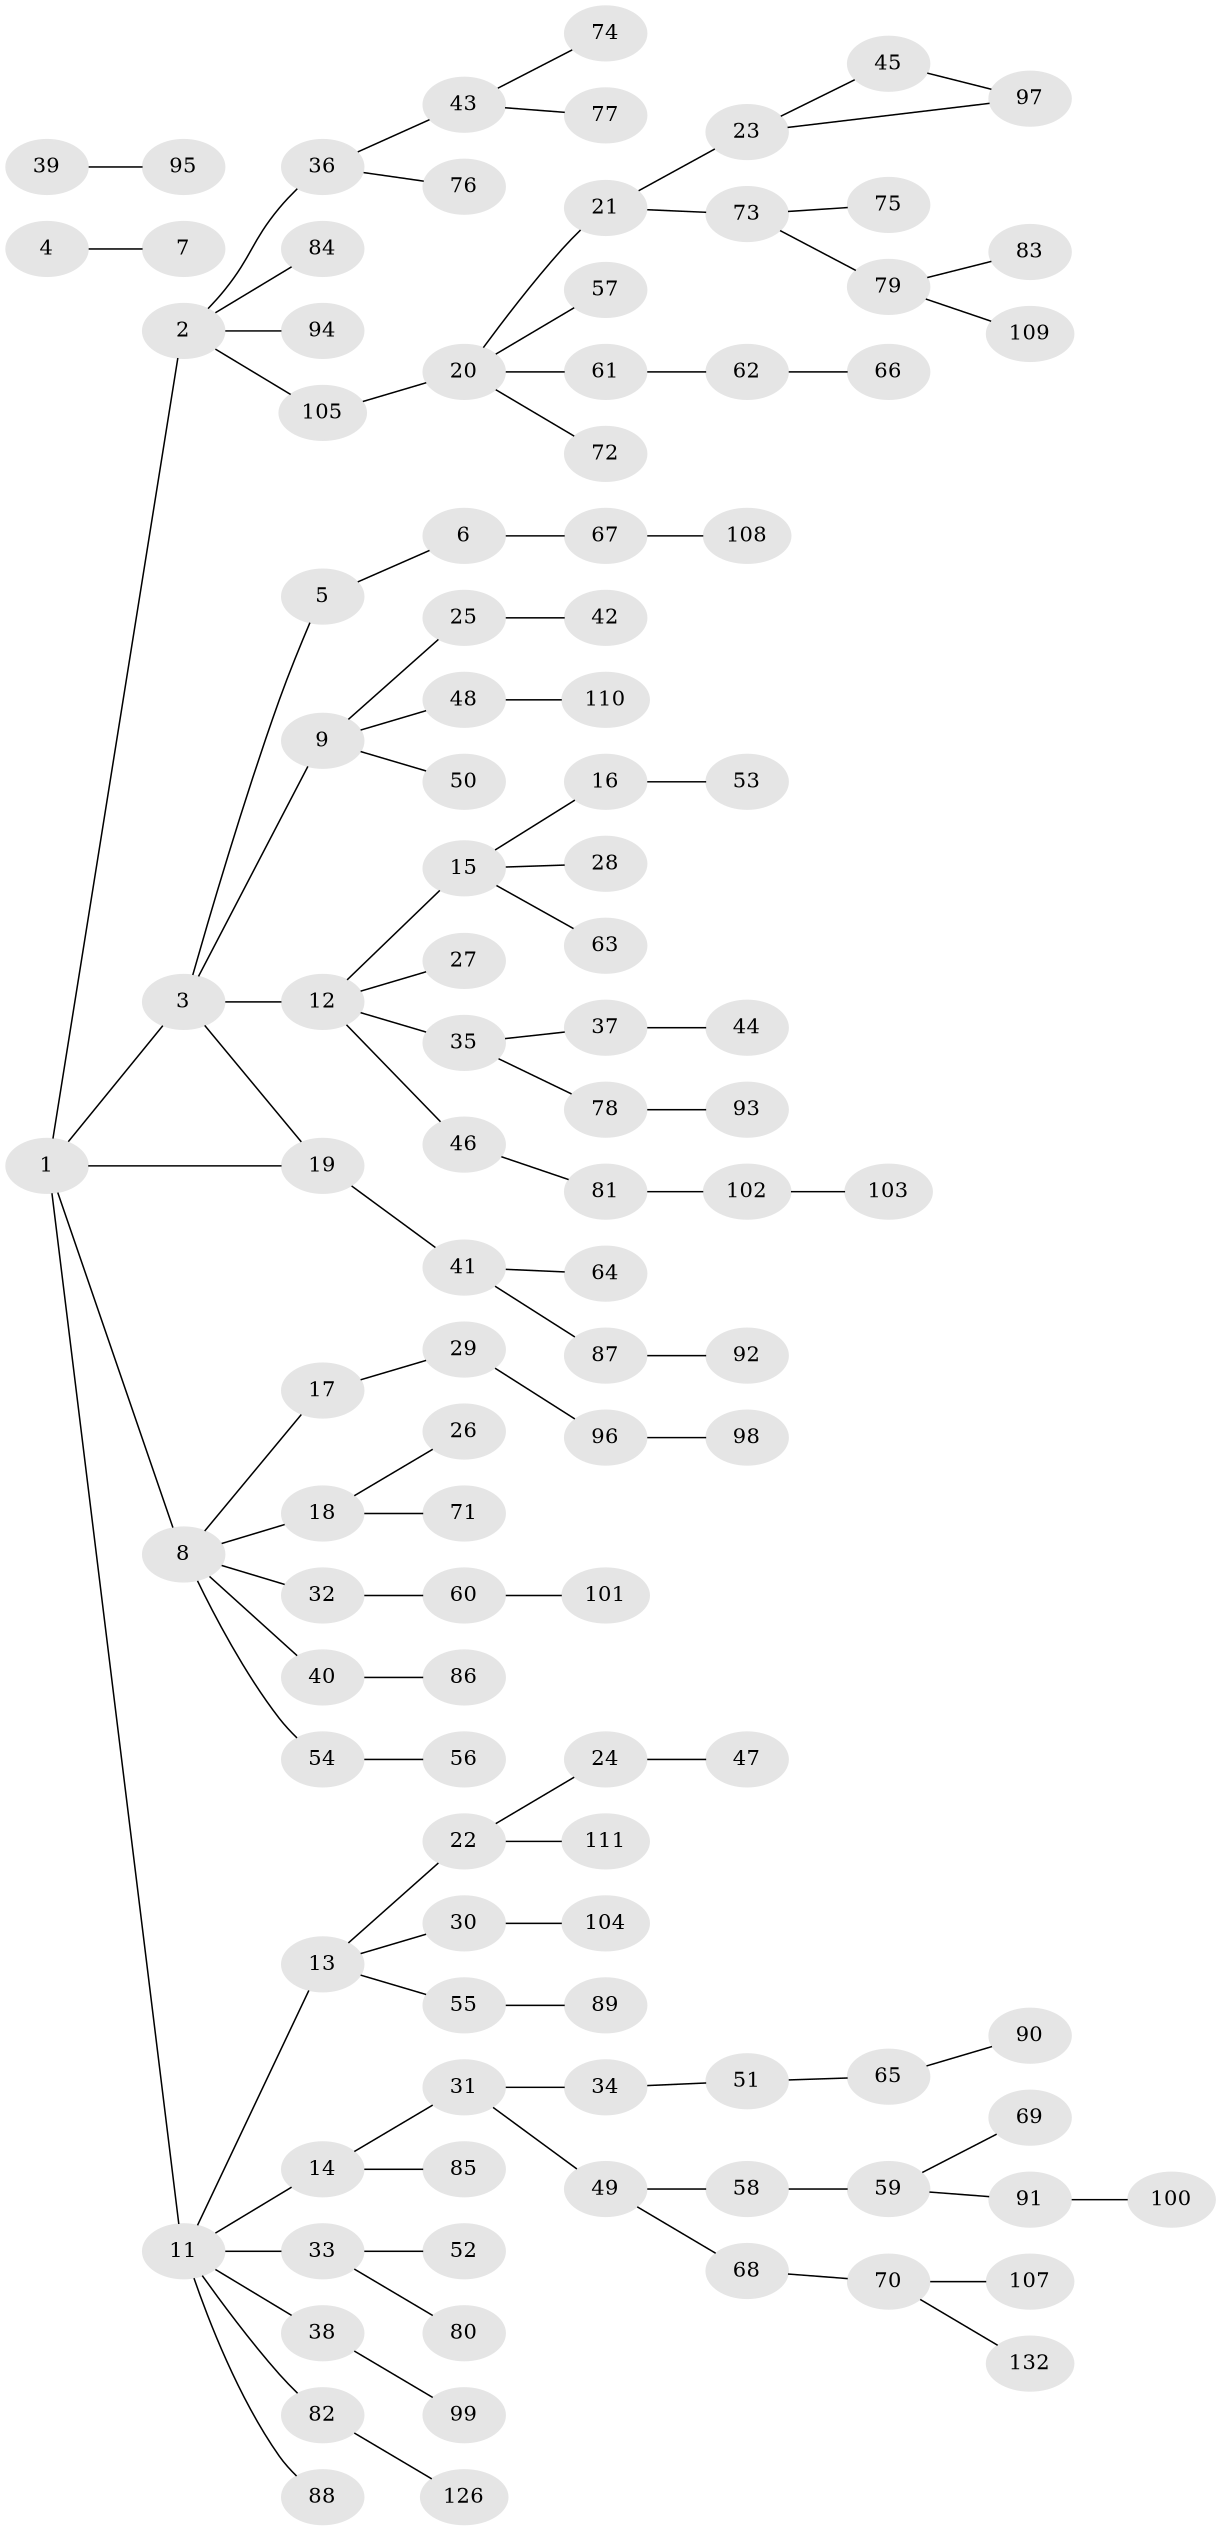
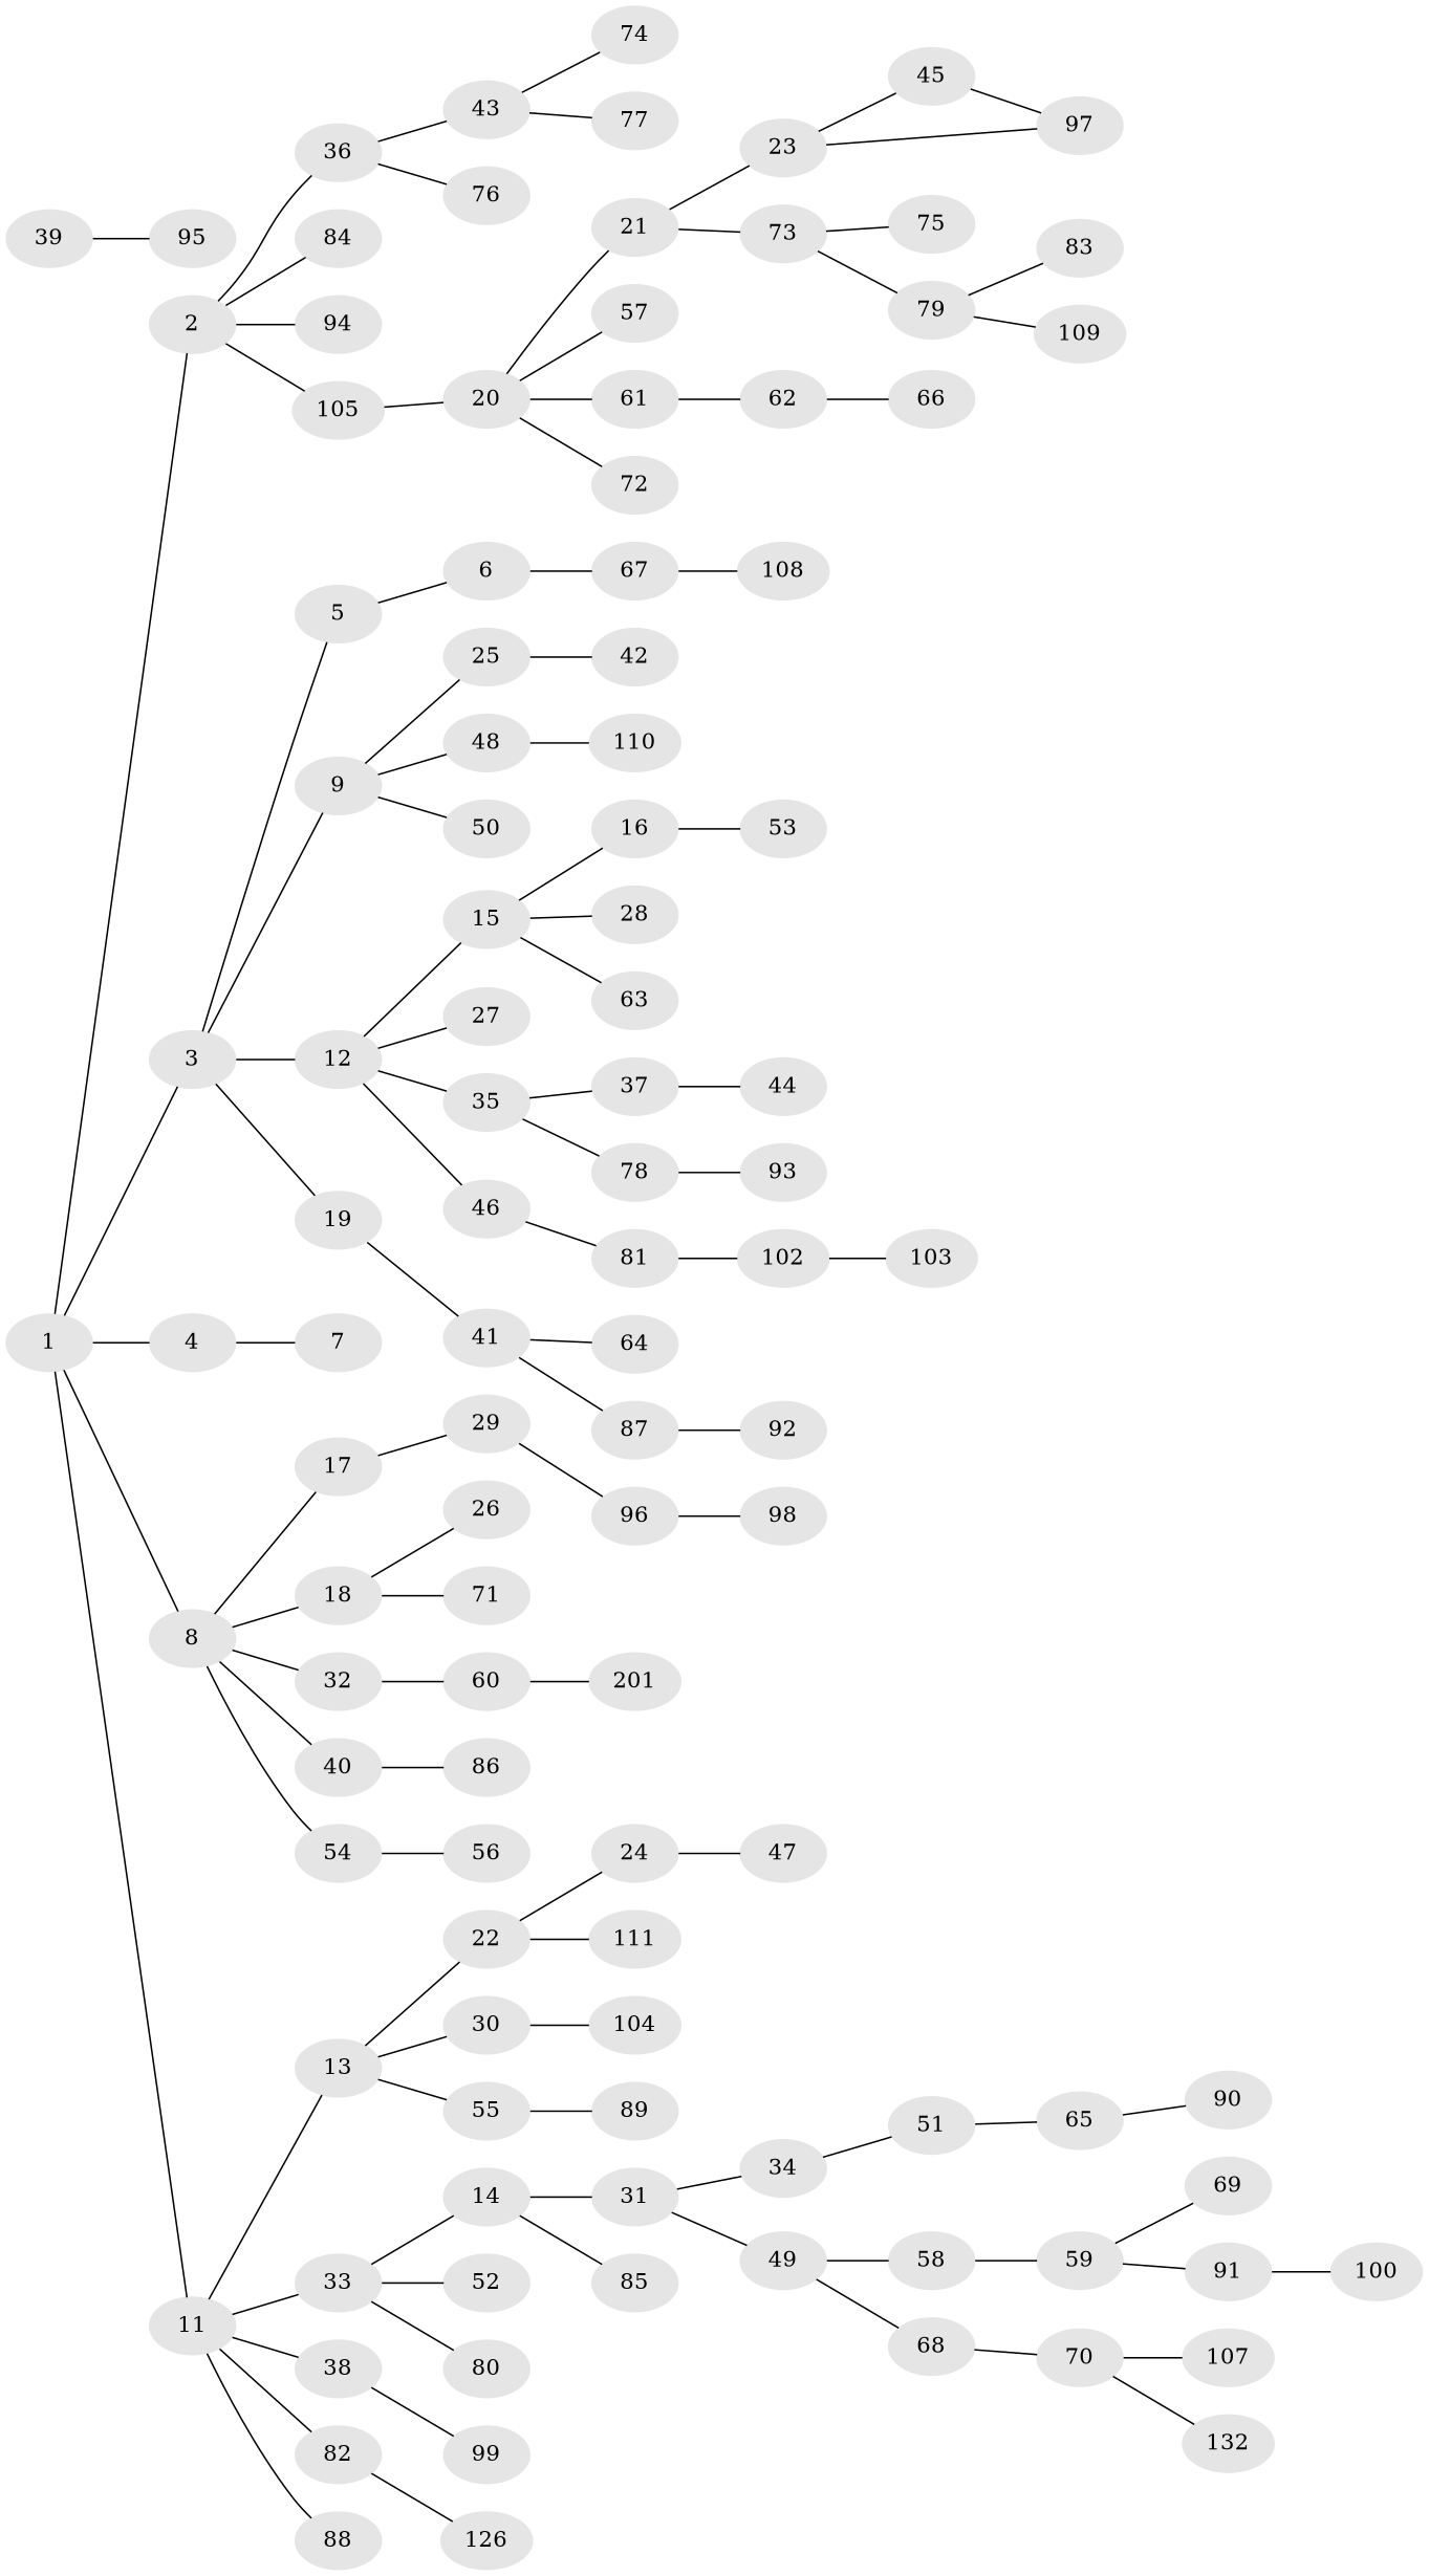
  graph {
    rankdir=LR
    node [color=gray90 style=filled]
    1
    2
    3
    4
    8
    11
    36
    84
    94
    105
    5
    9
    12
    19
    7
    17
    18
    32
    40
    54
    13
    14
    33
    38
    82
    88
    43
    76
    20
    6
    25
    48
    50
    15
    27
    35
    46
    41
    67
    21
    57
    61
    72
    108
    29
    26
    71
    60
    86
    56
    42
    110
    22
    30
    55
    31
    85
    52
    80
    99
    n61 [label=126]
    16
    28
    63
    37
    78
    81
    24
    111
    104
    89
    34
    49
    53
    96
    64
    87
    23
    73
    62
    45
    97
    75
    79
    47
    39
    95
    98
    51
    58
    68
-   101
+   101 [label=201]
    65
    44
    93
    74
    77
    92
    102
    59
    70
    90
    69
    91
    100
    66
    107
    n108 [label=132]
    83
    109
    103
    1 -- 2
    1 -- 3
-   1 -- 19
+   1 -- 4
    1 -- 8
    1 -- 11
    2 -- 36
    2 -- 84
    2 -- 94
    2 -- 105
    3 -- 5
    3 -- 9
    3 -- 12
    3 -- 19
    4 -- 7
    8 -- 17
    8 -- 18
    8 -- 32
    8 -- 40
    8 -- 54
    11 -- 13
-   11 -- 14
+   33 -- 14
    11 -- 33
    11 -- 38
    11 -- 82
    11 -- 88
    36 -- 43
    36 -- 76
    105 -- 20
    5 -- 6
    9 -- 25
    9 -- 48
    9 -- 50
    12 -- 15
    12 -- 27
    12 -- 35
    12 -- 46
    19 -- 41
    17 -- 29
    18 -- 26
    18 -- 71
    32 -- 60
    40 -- 86
    54 -- 56
    13 -- 22
    13 -- 30
    13 -- 55
    14 -- 31
    14 -- 85
    33 -- 52
    33 -- 80
    38 -- 99
    82 -- n61
    43 -- 74
    43 -- 77
    20 -- 21
    20 -- 57
    20 -- 61
    20 -- 72
    6 -- 67
    25 -- 42
    48 -- 110
    15 -- 16
    15 -- 28
    15 -- 63
    35 -- 37
    35 -- 78
    46 -- 81
    41 -- 64
    41 -- 87
    67 -- 108
    21 -- 23
    21 -- 73
    61 -- 62
    29 -- 96
    60 -- 101
    22 -- 24
    22 -- 111
    30 -- 104
    55 -- 89
    31 -- 34
    31 -- 49
    16 -- 53
    37 -- 44
    78 -- 93
    81 -- 102
    24 -- 47
    34 -- 51
    49 -- 58
    49 -- 68
    96 -- 98
    87 -- 92
    23 -- 45
    23 -- 97
    73 -- 75
    73 -- 79
    62 -- 66
    45 -- 97
    79 -- 83
    79 -- 109
    39 -- 95
    51 -- 65
    58 -- 59
    68 -- 70
    65 -- 90
    102 -- 103
    59 -- 69
    59 -- 91
    70 -- 107
    70 -- n108
    91 -- 100
  }
